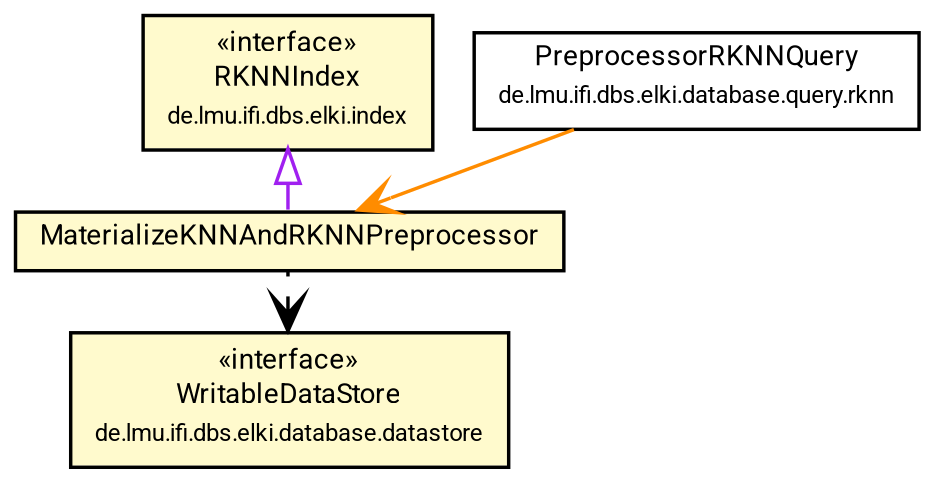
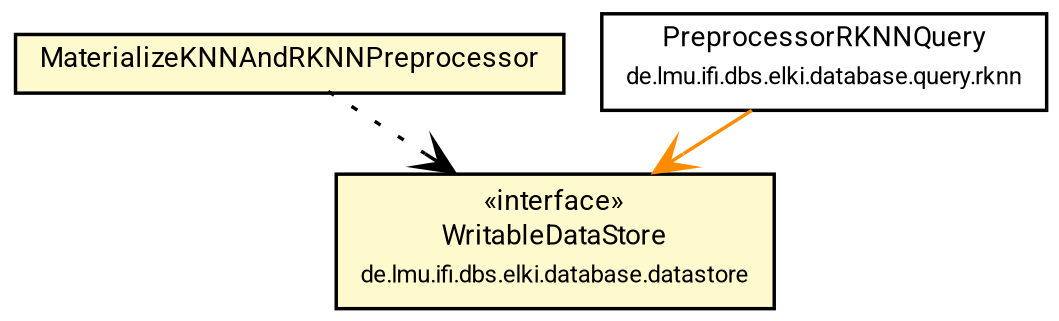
  digraph {
    nodesep=0.15
    rankdir=TB
    ranksep=0.25
    node [fontcolor=black fontname=Roboto fontsize=8 margin=0 shape=plaintext]
    edge [fontname=Roboto fontsize=7 labelfontname=Roboto labelfontsize=7 style=solid weight=1 arrowhead=vee]
-   n1 [height=0 label=<<table title="de.lmu.ifi.dbs.elki.index.RKNNIndex" border="0" cellborder="1" cellspacing="0" cellpadding="2" bgcolor="LemonChiffon" href="../../RKNNIndex.html" target="_parent"> 		<tr><td><table border="0" cellspacing="0" cellpadding="1"> 		<tr><td align="center" balign="center"> &#171;interface&#187; </td></tr> 		<tr><td align="center" balign="center"> <font face="Roboto">RKNNIndex</font> </td></tr> 		<tr><td align="center" balign="center"> <font face="Roboto" point-size="7.0">de.lmu.ifi.dbs.elki.index</font> </td></tr> 		</table></td></tr> 		</table>> width=0]
    n2 [height=0 label=<<table title="de.lmu.ifi.dbs.elki.index.preprocessed.knn.MaterializeKNNAndRKNNPreprocessor" border="0" cellborder="1" cellspacing="0" cellpadding="2" bgcolor="lemonChiffon" href="MaterializeKNNAndRKNNPreprocessor.html" target="_parent"> 		<tr><td><table border="0" cellspacing="0" cellpadding="1"> 		<tr><td align="center" balign="center"> <font face="Roboto">MaterializeKNNAndRKNNPreprocessor</font> </td></tr> 		</table></td></tr> 		</table>> width=0]
    n3 [height=0 label=<<table title="de.lmu.ifi.dbs.elki.database.datastore.WritableDataStore" border="0" cellborder="1" cellspacing="0" cellpadding="2" bgcolor="LemonChiffon" href="../../../database/datastore/WritableDataStore.html" target="_parent"> 		<tr><td><table border="0" cellspacing="0" cellpadding="1"> 		<tr><td align="center" balign="center"> &#171;interface&#187; </td></tr> 		<tr><td align="center" balign="center"> <font face="Roboto">WritableDataStore</font> </td></tr> 		<tr><td align="center" balign="center"> <font face="Roboto" point-size="7.0">de.lmu.ifi.dbs.elki.database.datastore</font> </td></tr> 		</table></td></tr> 		</table>> width=0]
    n4 [height=0 label=<<table title="de.lmu.ifi.dbs.elki.database.query.rknn.PreprocessorRKNNQuery" border="0" cellborder="1" cellspacing="0" cellpadding="2" href="../../../database/query/rknn/PreprocessorRKNNQuery.html" target="_parent"> 		<tr><td><table border="0" cellspacing="0" cellpadding="1"> 		<tr><td align="center" balign="center"> <font face="Roboto">PreprocessorRKNNQuery</font> </td></tr> 		<tr><td align="center" balign="center"> <font face="Roboto" point-size="7.0">de.lmu.ifi.dbs.elki.database.query.rknn</font> </td></tr> 		</table></td></tr> 		</table>> width=0]
-   n1 -> n2 [arrowtail=empty color=purple dir=back weight=9 arrowhead=""]
    n2 -> n3 [color=black style=dotted]
-   n4 -> n2 [color=darkorange]
+   n4 -> n3 [color=darkorange]
  }
